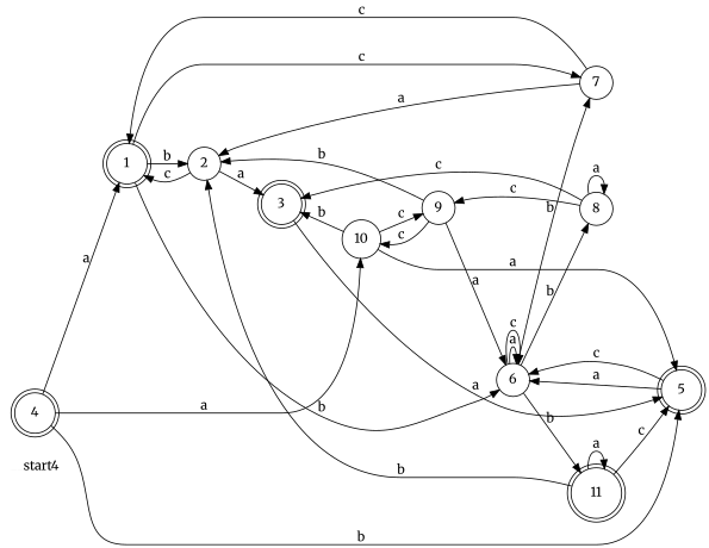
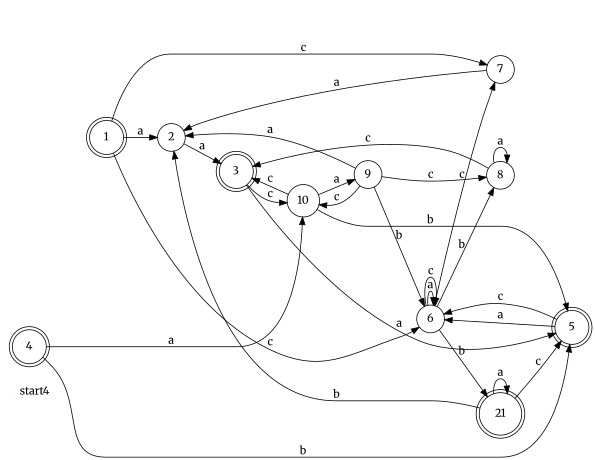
  digraph {
    fontname=Merriweather
    rankdir=LR
    node [fontname=Merriweather shape=circle color=black fillcolor=white style=filled]
    edge [fontname=Merriweather]
    n1 [label=__start4 shape=none color="" fillcolor="" style=""]
    n2 [label=1 shape=doublecircle style="rounded,filled"]
    n3 [label=2]
    n4 [label=6]
    n5 [label=7]
    n6 [label=3 shape=doublecircle style="rounded,filled"]
    n7 [label=10]
    n8 [label=5 shape=doublecircle style="rounded,filled"]
    n9 [label=9]
-   n10 [label=11 shape=doublecircle style="rounded,filled"]
+   n10 [label=21 shape=doublecircle style="rounded,filled"]
    n11 [label=8]
    n12 [label=4 shape=doublecircle style="rounded,filled"]
-   n2 -> n3 [label=b]
-   n2 -> n4 [label=b]
+   n2 -> n3 [label=a]
+   n2 -> n4 [label=c]
    n2 -> n5 [label=c]
-   n3 -> n2 [label=c]
    n3 -> n6 [label=a]
    n4 -> n4 [label=a]
    n4 -> n4 [label=c]
-   n4 -> n5 [label=b]
+   n4 -> n5 [label=c]
    n4 -> n10 [label=b]
    n4 -> n11 [label=b]
-   n5 -> n2 [label=c]
    n5 -> n3 [label=a]
+   n6 -> n7 [label=c]
    n6 -> n8 [label=a]
-   n7 -> n6 [label=b]
-   n7 -> n8 [label=a]
-   n7 -> n9 [label=c]
+   n7 -> n6 [label=c]
+   n7 -> n8 [label=b]
+   n7 -> n9 [label=a]
    n8 -> n4 [label=a]
    n8 -> n4 [label=c]
-   n9 -> n3 [label=b]
-   n9 -> n4 [label=a]
+   n9 -> n3 [label=a]
+   n9 -> n4 [label=b]
    n9 -> n7 [label=c]
    n10 -> n3 [label=b]
    n10 -> n8 [label=c]
    n10 -> n10 [label=a]
    n11 -> n6 [label=c]
-   n11 -> n9 [label=c]
+   n9 -> n11 [label=c]
    n11 -> n11 [label=a]
-   n12 -> n2 [label=a]
    n12 -> n7 [label=a]
    n12 -> n8 [label=b]
  }
